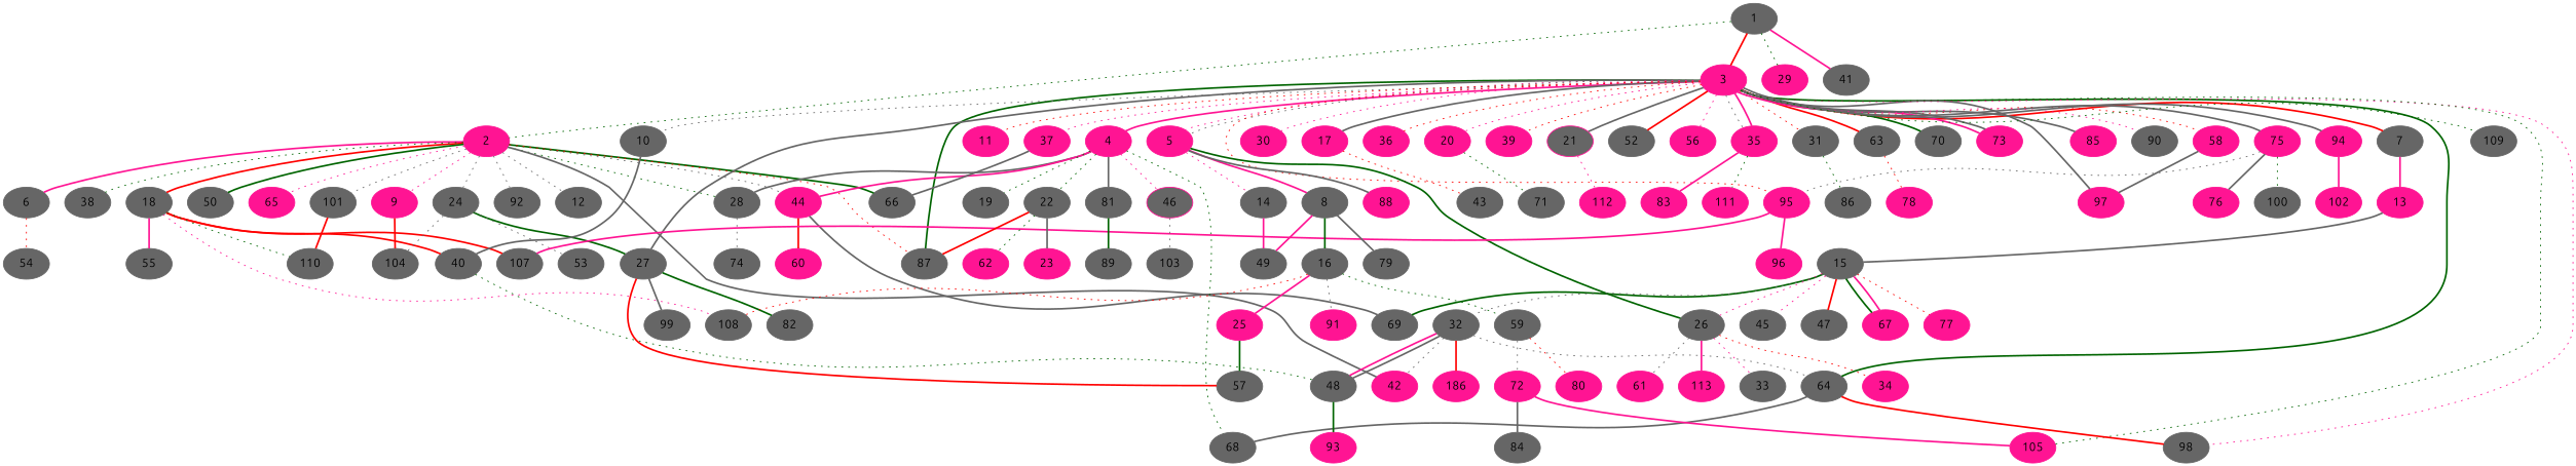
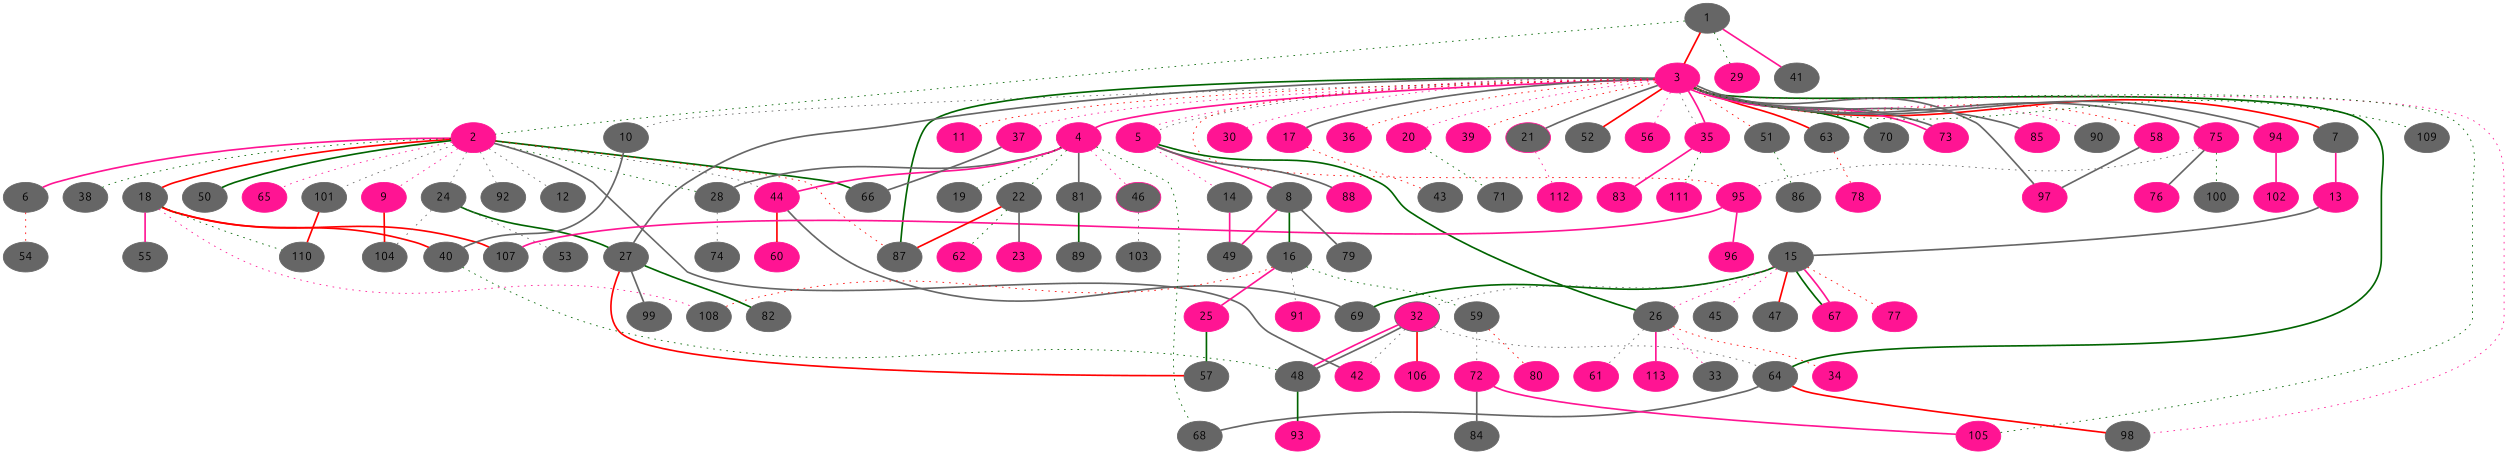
  graph {
    fontname=Ubuntu
    node [color=gray40 fontname=Ubuntu style=filled]
    edge [color=gray40 fontname=Ubuntu style=bold]
    2 [color=deeppink]
    1
    3 [color=deeppink]
    29 [color=deeppink]
    41
    6
    9 [color=deeppink]
    12
    18
    24
    28
    38
    42 [color=deeppink]
    44 [color=deeppink]
    50
    65 [color=deeppink]
    66
    87
    92
    101
    4 [color=deeppink]
    5 [color=deeppink]
    7
    10
    11 [color=deeppink]
    17 [color=deeppink]
    20 [color=deeppink]
    21 [color=deeppink fillcolor=gray40]
    27
    30 [color=deeppink]
    35 [color=deeppink]
    36 [color=deeppink]
    37 [color=deeppink]
    39 [color=deeppink]
-   51 [label=31]
+   51
    52
    56 [color=deeppink]
    58 [color=deeppink]
    63
    64
    70
    73 [color=deeppink]
    75 [color=deeppink]
    85 [color=deeppink]
    90
    94 [color=deeppink]
    95 [color=deeppink]
    97 [color=deeppink]
    98
    105 [color=deeppink]
    109
    54
    104
    40
    108
    55
    107
    110
    53
    74
    69
    60 [color=deeppink]
    19
    22
    46 [color=deeppink fillcolor=gray40]
    68
    81
    8
    14
    26
    88 [color=deeppink]
    13 [color=deeppink]
    43
    71
    112 [color=deeppink]
    57
    82
    99
    83 [color=deeppink]
    111 [color=deeppink]
    86
    78 [color=deeppink]
    76 [color=deeppink]
    100
    102 [color=deeppink]
    96 [color=deeppink]
    23 [color=deeppink]
    62 [color=deeppink]
    103
    89
    16
    49
    79
    33
    34 [color=deeppink]
    61 [color=deeppink]
    113 [color=deeppink]
    15
    25 [color=deeppink]
    59
    91 [color=deeppink]
    48
-   32
+   32 [fillcolor=deeppink]
    45
    47
    67 [color=deeppink]
    77 [color=deeppink]
-   106 [color=deeppink label=186]
+   106 [color=deeppink]
    72 [color=deeppink]
    80 [color=deeppink]
    93 [color=deeppink]
    84
    2 -- 6 [color=deeppink]
    2 -- 9 [color=deeppink style=dotted]
    2 -- 12 [style=dotted]
    2 -- 18 [color=red]
    2 -- 24 [style=dotted]
    2 -- 28 [color=darkgreen style=dotted]
    2 -- 38 [color=darkgreen style=dotted]
    2 -- 42
    2 -- 44 [style=dotted]
    2 -- 50 [color=darkgreen]
    2 -- 65 [color=deeppink style=dotted]
    2 -- 66 [color=darkgreen]
    2 -- 87 [color=red style=dotted]
    2 -- 92 [style=dotted]
    2 -- 101 [style=dotted]
    1 -- 2 [color=darkgreen style=dotted]
    1 -- 3 [color=red]
    1 -- 29 [color=darkgreen style=dotted]
    1 -- 41 [color=deeppink]
    3 -- 87 [color=darkgreen]
    3 -- 4 [color=deeppink]
    3 -- 5 [color=deeppink style=dotted]
    3 -- 5 [style=dotted]
    3 -- 7 [color=red]
    3 -- 10 [style=dotted]
    3 -- 11 [color=red style=dotted]
    3 -- 17
    3 -- 20 [color=deeppink style=dotted]
    3 -- 21
    3 -- 27
    3 -- 30 [color=deeppink style=dotted]
    3 -- 35 [style=dotted]
    3 -- 35 [color=deeppink]
    3 -- 36 [color=red style=dotted]
    3 -- 37 [color=deeppink style=dotted]
    3 -- 39 [color=red style=dotted]
    3 -- 51 [color=red style=dotted]
    3 -- 52 [color=red]
    3 -- 56 [color=deeppink style=dotted]
    3 -- 58 [color=red style=dotted]
    3 -- 63 [color=red]
    3 -- 64 [color=darkgreen]
    3 -- 70 [color=darkgreen]
    3 -- 73 [color=deeppink]
    3 -- 73
    3 -- 75
    3 -- 85
    3 -- 90 [color=deeppink style=dotted]
    3 -- 94
    3 -- 95 [color=red style=dotted]
    3 -- 97
    3 -- 98 [color=deeppink style=dotted]
    3 -- 105 [color=darkgreen style=dotted]
    3 -- 109 [color=darkgreen style=dotted]
    6 -- 54 [color=red style=dotted]
    9 -- 104 [color=red]
    18 -- 40 [color=red]
    18 -- 108 [color=deeppink style=dotted]
    18 -- 55 [color=deeppink]
    18 -- 107 [color=red]
    18 -- 110 [color=darkgreen style=dotted]
    24 -- 27 [color=darkgreen]
    24 -- 104 [style=dotted]
    24 -- 53 [style=dotted]
    28 -- 74 [style=dotted]
    44 -- 69
    44 -- 60 [color=red]
    101 -- 110 [color=red]
    4 -- 28
    4 -- 44 [color=deeppink]
    4 -- 19 [color=darkgreen style=dotted]
    4 -- 22 [color=darkgreen style=dotted]
    4 -- 46 [color=deeppink style=dotted]
    4 -- 68 [color=darkgreen style=dotted]
    4 -- 81
    5 -- 8 [color=deeppink]
    5 -- 14 [color=deeppink style=dotted]
    5 -- 26 [color=darkgreen]
    5 -- 88
    7 -- 13 [color=deeppink]
    10 -- 40
    17 -- 43 [color=red style=dotted]
    20 -- 71 [color=darkgreen style=dotted]
    21 -- 112 [color=deeppink style=dotted]
    27 -- 57 [color=red]
    27 -- 82 [color=darkgreen]
    27 -- 99
    35 -- 83 [color=deeppink]
    35 -- 111 [color=darkgreen style=dotted]
    37 -- 66
    51 -- 86 [color=darkgreen style=dotted]
    58 -- 97
    63 -- 78 [color=red style=dotted]
    64 -- 98 [color=red]
    64 -- 68
    75 -- 95 [style=dotted]
    75 -- 76
    75 -- 100 [color=darkgreen style=dotted]
    94 -- 102 [color=deeppink]
    95 -- 107 [color=deeppink]
    95 -- 96 [color=deeppink]
    40 -- 48 [color=darkgreen style=dotted]
    22 -- 87 [color=red]
    22 -- 23
    22 -- 62 [color=darkgreen style=dotted]
    46 -- 103 [style=dotted]
    81 -- 89 [color=darkgreen]
    8 -- 16 [color=darkgreen]
    8 -- 49 [color=deeppink]
    8 -- 79
    14 -- 49 [color=deeppink]
    26 -- 33 [color=deeppink style=dotted]
    26 -- 34 [color=red style=dotted]
    26 -- 61 [style=dotted]
    26 -- 113 [color=deeppink]
    13 -- 15
    16 -- 108 [color=red style=dotted]
    16 -- 25 [color=deeppink]
    16 -- 59 [color=darkgreen style=dotted]
    16 -- 91 [style=dotted]
    15 -- 69 [color=darkgreen]
    15 -- 26 [color=deeppink style=dotted]
    15 -- 32 [style=dotted]
    15 -- 45 [color=deeppink style=dotted]
    15 -- 47 [color=red]
    15 -- 67 [color=darkgreen]
    15 -- 67 [color=deeppink]
    15 -- 77 [color=red style=dotted]
    25 -- 57 [color=darkgreen]
    59 -- 72 [style=dotted]
    59 -- 80 [color=red style=dotted]
    48 -- 93 [color=darkgreen]
    32 -- 42 [style=dotted]
    32 -- 64 [style=dotted]
    32 -- 48 [color=deeppink]
    32 -- 48
    32 -- 106 [color=red]
    72 -- 105 [color=deeppink]
    72 -- 84
  }
